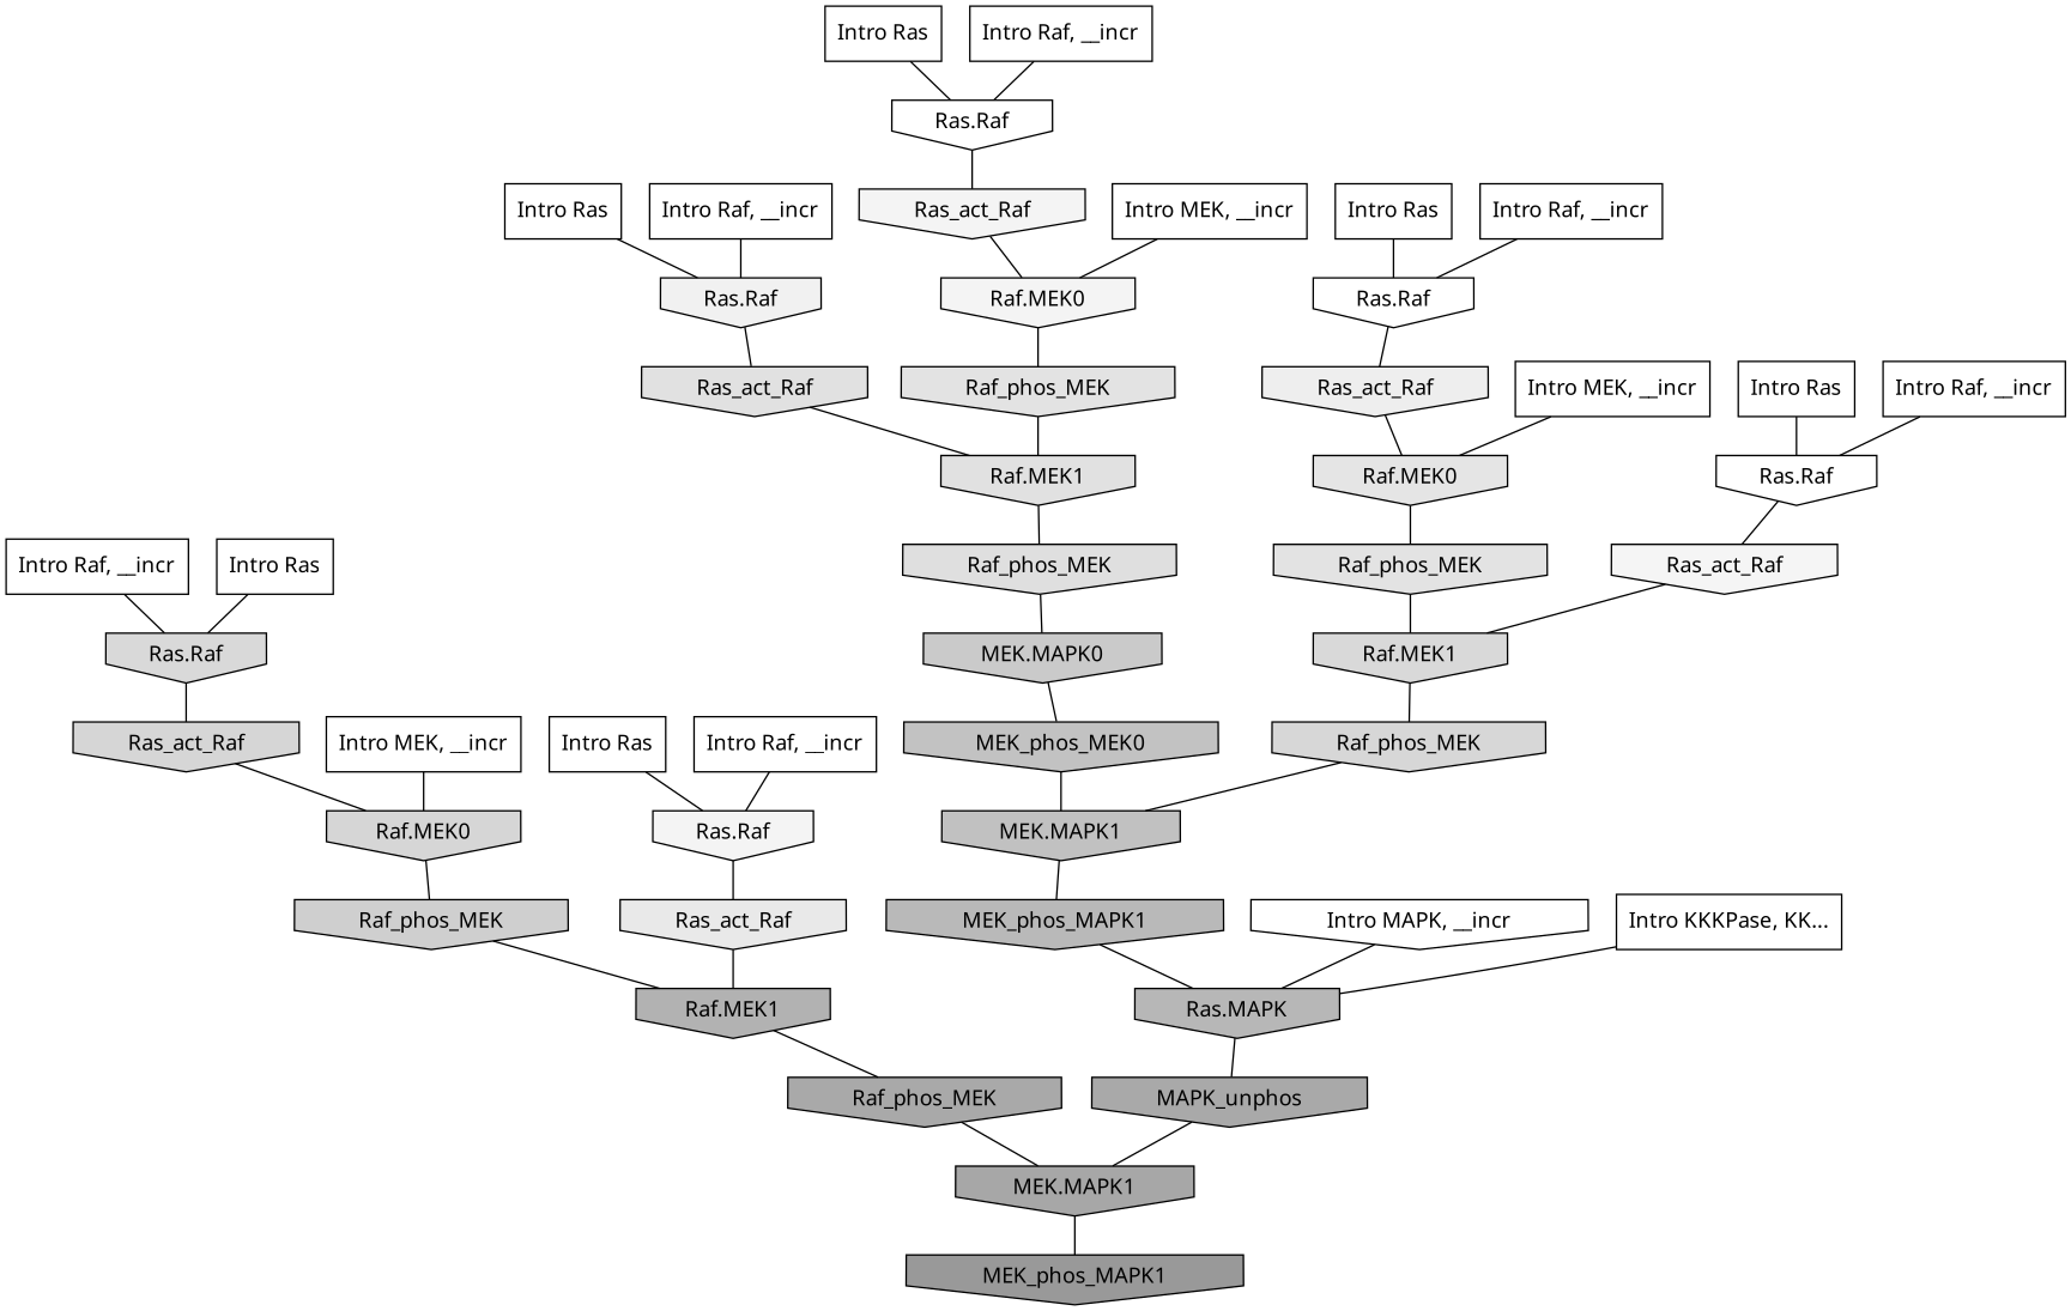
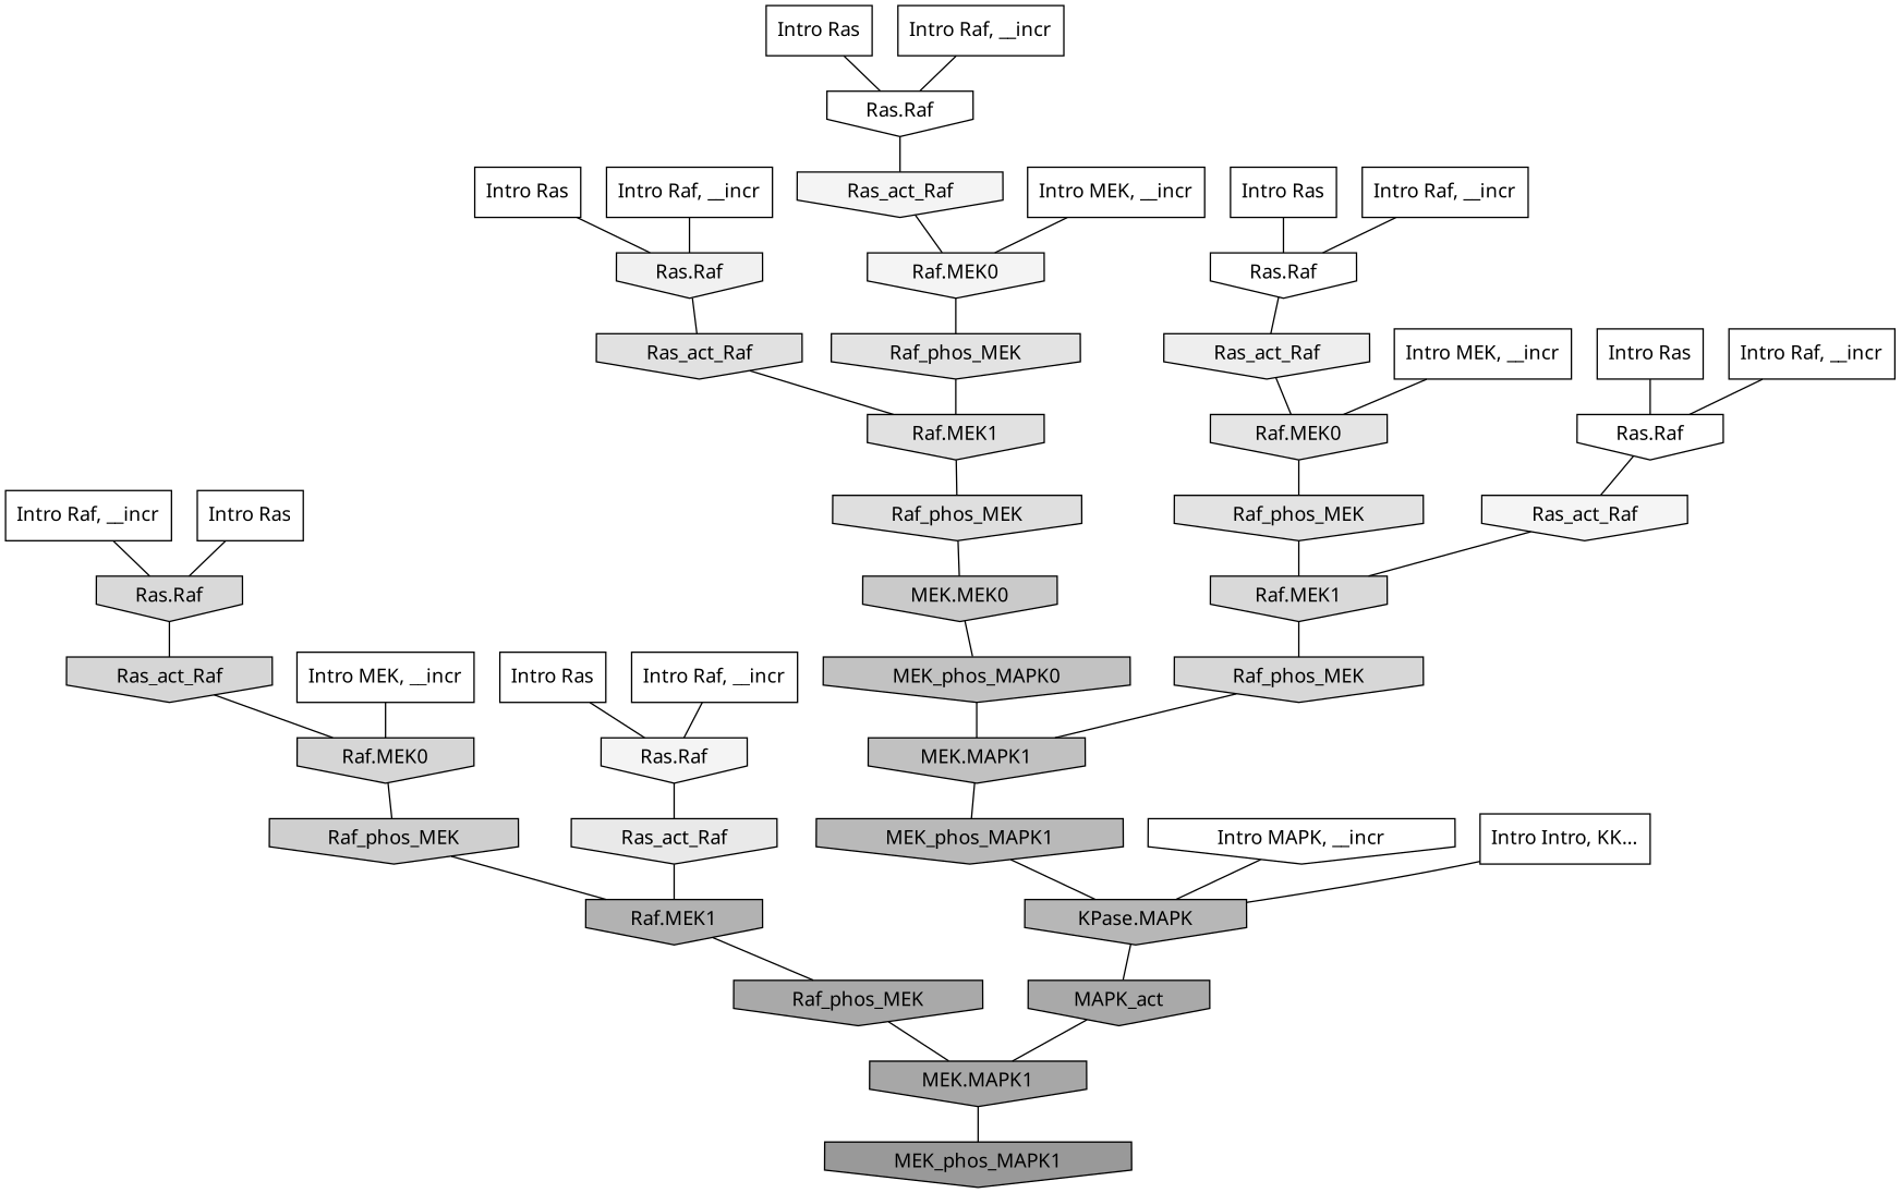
  digraph {
    rankdir=TB
    ranksep=0.30
    node [fillcolor="0.000 0.000 1.000" fontname="CMU Serif" shape=invhouse style=filled]
    edge [color="0.000 0.000 0.000" dir=none fontname="CMU Serif"]
    n1 [label="Intro Ras" shape=rectangle]
    n2 [fillcolor="0.000 0.000 0.851" label="Ras.Raf"]
    n3 [fillcolor="0.000 0.000 0.837" label=Ras_act_Raf]
    n4 [label="Intro Ras" shape=rectangle]
    n5 [fillcolor="0.000 0.000 0.955" label="Ras.Raf"]
    n6 [fillcolor="0.000 0.000 0.912" label=Ras_act_Raf]
    n7 [label="Intro Ras" shape=rectangle]
    n8 [label="Ras.Raf"]
    n9 [fillcolor="0.000 0.000 0.933" label=Ras_act_Raf]
    n10 [label="Intro Ras" shape=rectangle]
    n11 [fillcolor="0.000 0.000 0.943" label="Ras.Raf"]
    n12 [fillcolor="0.000 0.000 0.881" label=Ras_act_Raf]
    n13 [label="Intro Ras" shape=rectangle]
    n14 [label="Ras.Raf"]
    n15 [fillcolor="0.000 0.000 0.956" label=Ras_act_Raf]
    n16 [label="Intro Ras" shape=rectangle]
    n17 [label="Ras.Raf"]
    n18 [fillcolor="0.000 0.000 0.958" label=Ras_act_Raf]
    n19 [label="Intro Raf, __incr" shape=rectangle]
    n20 [label="Intro Raf, __incr" shape=rectangle]
    n21 [label="Intro Raf, __incr" shape=rectangle]
    n22 [label="Intro Raf, __incr" shape=rectangle]
    n23 [label="Intro Raf, __incr" shape=rectangle]
    n24 [label="Intro Raf, __incr" shape=rectangle]
    n25 [label="Intro MEK, __incr" shape=rectangle]
    n26 [fillcolor="0.000 0.000 0.956" label="Raf.MEK0"]
    n27 [fillcolor="0.000 0.000 0.888" label=Raf_phos_MEK]
    n28 [label="Intro MEK, __incr" shape=rectangle]
    n29 [fillcolor="0.000 0.000 0.895" label="Raf.MEK0"]
    n30 [fillcolor="0.000 0.000 0.888" label=Raf_phos_MEK]
    n31 [label="Intro MEK, __incr" shape=rectangle]
    n32 [fillcolor="0.000 0.000 0.837" label="Raf.MEK0"]
    n33 [fillcolor="0.000 0.000 0.810" label=Raf_phos_MEK]
    n34 [label="Intro MAPK, __incr"]
-   n35 [fillcolor="0.000 0.000 0.717" label="Ras.MAPK"]
-   n36 [fillcolor="0.000 0.000 0.792" label="MEK.MAPK0"]
-   n37 [fillcolor="0.000 0.000 0.761" label=MEK_phos_MEK0]
-   n38 [label="Intro KKKPase, KK..." shape=rectangle]
-   n39 [fillcolor="0.000 0.000 0.661" label=MAPK_unphos]
+   n35 [fillcolor="0.000 0.000 0.717" label="KPase.MAPK"]
+   n36 [fillcolor="0.000 0.000 0.792" label="MEK.MEK0"]
+   n37 [fillcolor="0.000 0.000 0.761" label=MEK_phos_MAPK0]
+   n38 [label="Intro Intro, KK..." shape=rectangle]
+   n39 [fillcolor="0.000 0.000 0.661" label=MAPK_act]
    n40 [fillcolor="0.000 0.000 0.850" label="Raf.MEK1"]
    n41 [fillcolor="0.000 0.000 0.842" label=Raf_phos_MEK]
    n42 [fillcolor="0.000 0.000 0.880" label="Raf.MEK1"]
    n43 [fillcolor="0.000 0.000 0.696" label="Raf.MEK1"]
    n44 [fillcolor="0.000 0.000 0.662" label=Raf_phos_MEK]
    n45 [fillcolor="0.000 0.000 0.875" label=Raf_phos_MEK]
    n46 [fillcolor="0.000 0.000 0.756" label="MEK.MAPK1"]
    n47 [fillcolor="0.000 0.000 0.725" label=MEK_phos_MAPK1]
    n48 [fillcolor="0.000 0.000 0.655" label="MEK.MAPK1"]
    n49 [fillcolor="0.000 0.000 0.600" label=MEK_phos_MAPK1]
    n1 -> n2
    n2 -> n3
    n3 -> n32
    n4 -> n5
    n5 -> n6
    n6 -> n43
    n7 -> n8
    n8 -> n9
    n9 -> n29
    n10 -> n11
    n11 -> n12
    n12 -> n42
    n13 -> n14
    n14 -> n15
    n15 -> n26
    n16 -> n17
    n17 -> n18
    n18 -> n40
    n19 -> n11
    n20 -> n14
    n21 -> n8
    n22 -> n5
    n23 -> n2
    n24 -> n17
    n25 -> n26
    n26 -> n27
    n27 -> n42
    n28 -> n29
    n29 -> n30
    n30 -> n40
    n31 -> n32
    n32 -> n33
    n33 -> n43
    n34 -> n35
    n35 -> n39
    n36 -> n37
    n37 -> n46
    n38 -> n35
    n39 -> n48
    n40 -> n41
    n41 -> n46
    n42 -> n45
    n43 -> n44
    n44 -> n48
    n45 -> n36
    n46 -> n47
    n47 -> n35
    n48 -> n49
  }
